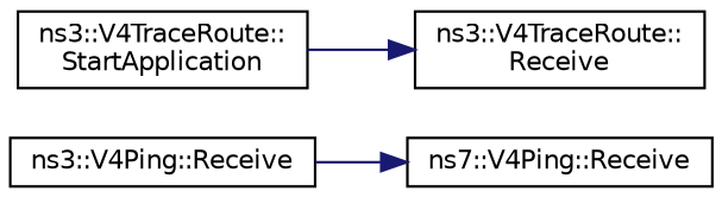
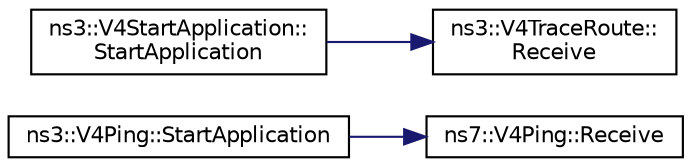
  digraph {
    rankdir=RL
    node [color=black fillcolor=white fontname=Helvetica fontsize=10 shape=record style=filled]
    edge [color=midnightblue dir=back fontname=Helvetica fontsize=10 labelfontname=Helvetica labelfontsize=10 style=solid]
    n1 [height=0.2 label="ns7::V4Ping::Receive" width=0.4]
-   n2 [height=0.2 label="ns3::V4Ping::Receive" width=0.4]
+   n2 [height=0.2 label="ns3::V4Ping::StartApplication" width=0.4]
    n3 [height=0.2 label="ns3::V4TraceRoute::\lReceive" width=0.4]
-   n4 [height=0.2 label="ns3::V4TraceRoute::\lStartApplication" width=0.4]
+   n4 [height=0.2 label="ns3::V4StartApplication::\lStartApplication" width=0.4]
    n1 -> n2
    n3 -> n4
  }
